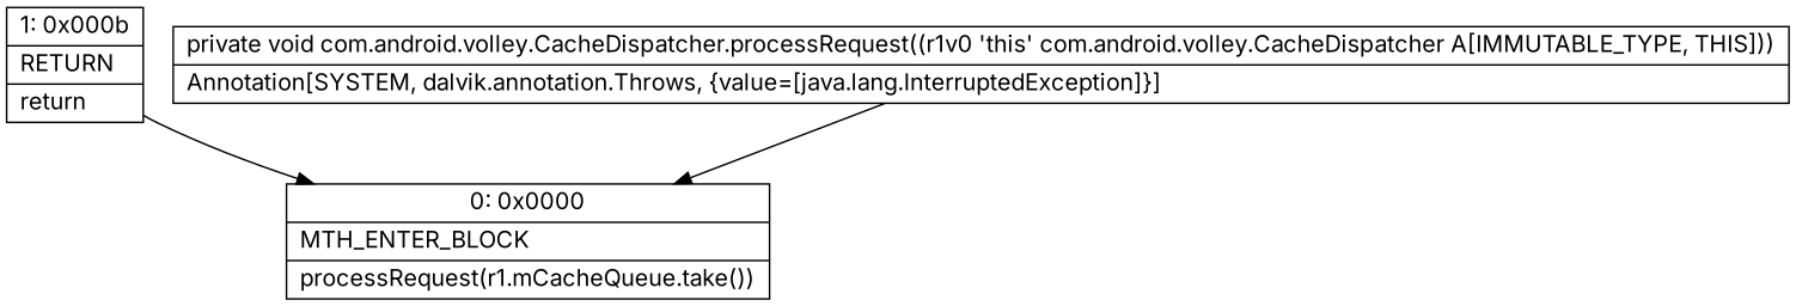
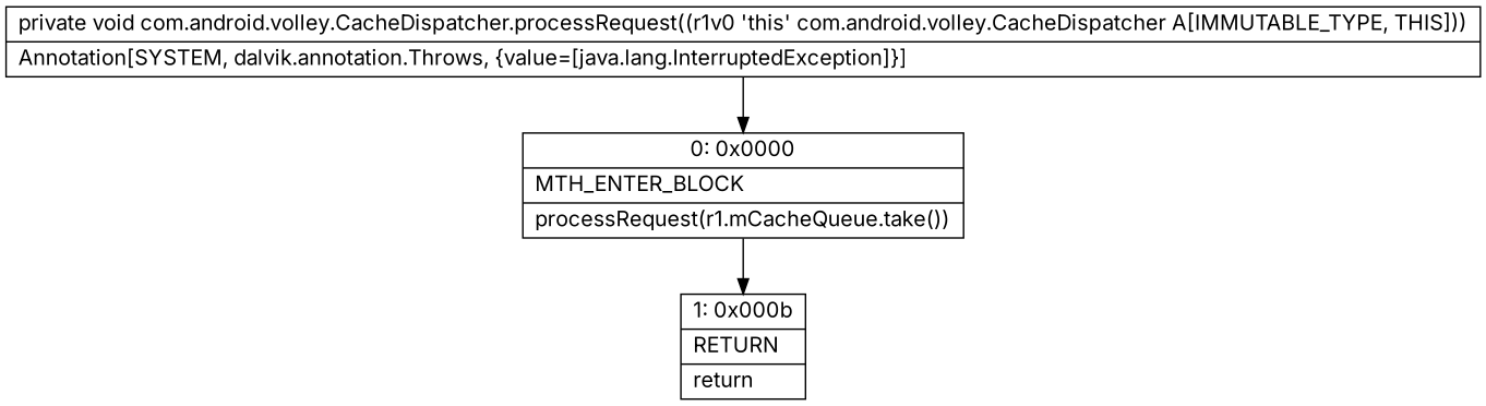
  digraph {
    fontname=Inter
    node [shape=record fontname=Inter]
    edge [fontname=Inter]
    n1 [label="{0\:\ 0x0000|MTH_ENTER_BLOCK\l|processRequest(r1.mCacheQueue.take())\l}"]
    n2 [label="{1\:\ 0x000b|RETURN\l|return\l}"]
    n3 [label="{private void com.android.volley.CacheDispatcher.processRequest((r1v0 'this' com.android.volley.CacheDispatcher A[IMMUTABLE_TYPE, THIS]))  | Annotation[SYSTEM, dalvik.annotation.Throws, \{value=[java.lang.InterruptedException]\}]\l}"]
-   n2 -> n1
+   n1 -> n2
    n3 -> n1
  }
